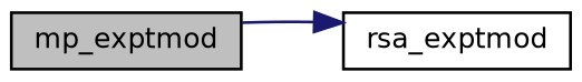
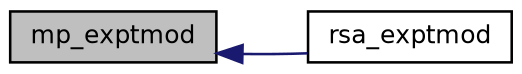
  digraph {
    rankdir=LR
    node [color=black fontname=Helvetica fontsize=10 shape=record style=filled]
    n1 [fillcolor=grey75 fontcolor=black height=0.2 label=mp_exptmod width=0.4]
    n2 [fillcolor=white height=0.2 label=rsa_exptmod width=0.4]
-   n2 -> n1 [color=midnightblue dir=back fontname=Helvetica fontsize=10 labelfontname=Helvetica labelfontsize=10 style=solid]
+   n1 -> n2 [color=midnightblue dir=back fontname=Helvetica fontsize=10 labelfontname=Helvetica labelfontsize=10 style=solid]
  }
